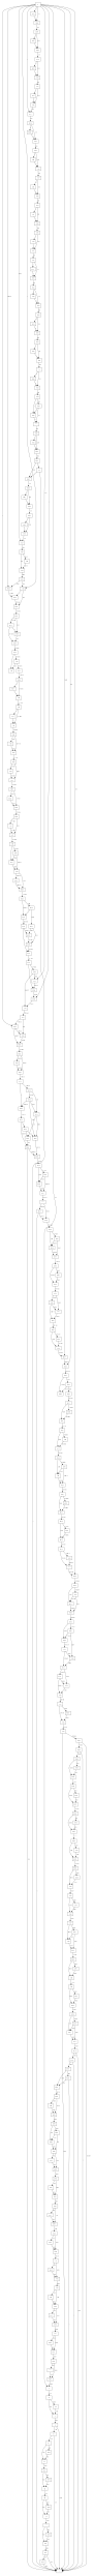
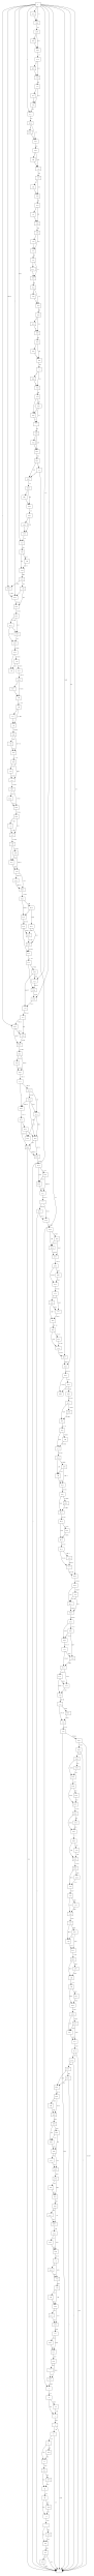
  digraph {
    fontname="Roboto Condensed"
    rankdir=TB
    node [fontname="Roboto Condensed" shape=rectangle]
    edge [fontname="Roboto Condensed"]
    2
    14
    35
    7411
    70
    1
    73
    91
    112
    9554
    133
    154
    9574
    184
    205
    9594
    247
    288
    9634
    437
    1982
    1983
    2078
    2099
    8555
    2118
    2139
    8575
    2151
    n30 [label=2182]
    8610
    2201
    2235
    2256
    5838
    2259
    2280
    5858
    2337
    2358
    5878
    2379
    2400
    8630
    2406
    2427
    8650
    2481
    2502
    8670
    2532
    2553
    5898
    2639
    2660
    5918
    2663
    2684
    8690
    2717
    2738
    5938
    2744
    2747
    5956
    2777
    2786
    2807
    8730
    2831
    2852
    5970
    3038
    3059
    6007
    3062
    3114
    6058
    3137
    3140
    3164
    9882
    3176
    3188
    9635
    3209
    6076
    3227
    3251
    6099
    3269
    3276
    3296
    3297
    3317
    3335
    3356
    6141
    3365
    3386
    6161
    3429
    3455
    6186
    3458
    3479
    9659
    3533
    3554
    6206
    3590
    3611
    6226
    3620
    3638
    3641
    3659
    3680
    6266
    3683
    3698
    6272
    3707
    6278
    3728
    8787
    3731
    3737
    3749
    3764
    3763
    3770
    3768
    3771
    3792
    3974
    3803
    3806
    3827
    6344
    3913
    3922
    4004
    3943
    6353
    4012
    3952
    4022
    3963
    4013
    4034
    4215
    4236
    6368
    4241
    4242
    4257
    6397
    4278
    4305
    8847
    4317
    4398
    4419
    8887
    4426
    4431
    4447
    4452
    4482
    4503
    8927
    4557
    4560
    4563
    4572
    4584
    4593
    4611
    4641
    6446
    4701
    4722
    6466
    4732
    4764
    6490
    4777
    4791
    4827
    6532
    4854
    4875
    6552
    4896
    4917
    9839
    4924
    4926
    4947
    6561
    4956
    5073
    5094
    6581
    5100
    5103
    5121
    5122
    5142
    5143
    5161
    5182
    9007
    5187
    5252
    5256
    5265
    5295
    9233
    5298
    5322
    9256
    5325
    5346
    9276
    5349
    5370
    6632
    5403
    5430
    6658
    5487
    5508
    9184
    5547
    5568
    6661
    5571
    5587
    5608
    6701
    5635
    5656
    n245 [label=6821]
    5720
    5741
    6731
    5751
    5813
    5818
    6751
    6802
    9280
    6829
    6850
    9044
    6859
    6865
    6880
    6886
    6907
    9084
    6916
    6937
    9366
    6940
    6997
    9422
    7024
    7045
    9104
    7135
    7176
    9462
    7187
    7208
    9482
    7238
    9511
    7247
    7271
    9534
    7325
    7346
    9124
    8535
    0
    2 -> 14 [label=4010]
    14 -> 35 [label=582]
    14 -> 7411 [label=3428]
    35 -> 70 [label=4010]
    7411 -> 35 [label=3428]
    70 -> 1 [label=1840]
    70 -> 73 [label=2170]
    73 -> 1 [label=765]
    73 -> 91 [label=1405]
    91 -> 112 [label=582]
    91 -> 9554 [label=823]
    112 -> 133 [label=1405]
    9554 -> 112 [label=823]
    133 -> 154 [label=582]
    133 -> 9574 [label=823]
    154 -> 184 [label=1405]
    9574 -> 154 [label=823]
    184 -> 205 [label=582]
    184 -> 9594 [label=823]
    205 -> 247 [label=1405]
    9594 -> 205 [label=823]
    247 -> 288 [label=582]
    247 -> 9634 [label=823]
    288 -> 437 [label=1405]
    9634 -> 288 [label=823]
    437 -> 1 [label=823]
    437 -> 1982 [label=582]
    1982 -> 1 [label=582]
    1983 -> 2078 [label=325]
    2078 -> 2099 [label=324]
    2078 -> 8555 [label=1]
    2099 -> 2118 [label=325]
    8555 -> 2099 [label=1]
    2118 -> 2139 [label=324]
    2118 -> 8575 [label=1]
    2139 -> 2151 [label=325]
    8575 -> 2139 [label=1]
    2151 -> n30 [label=324]
    2151 -> 8610 [label=1]
    n30 -> 2201 [label=325]
    8610 -> n30 [label=1]
    2201 -> 2235 [label=326]
    2235 -> 2256 [label=324]
    2235 -> 5838 [label=2]
    2256 -> 2259 [label=326]
    5838 -> 2256 [label=2]
    2259 -> 2280 [label=324]
    2259 -> 5858 [label=2]
    2280 -> 2337 [label=326]
    5858 -> 2280 [label=2]
    2337 -> 2358 [label=324]
    2337 -> 5878 [label=2]
    2358 -> 2379 [label=326]
    5878 -> 2358 [label=2]
    2379 -> 2400 [label=325]
    2379 -> 8630 [label=1]
    2400 -> 2406 [label=326]
    8630 -> 2400 [label=1]
    2406 -> 2427 [label=325]
    2406 -> 8650 [label=1]
    2427 -> 2481 [label=326]
    8650 -> 2427 [label=1]
    2481 -> 2502 [label=325]
    2481 -> 8670 [label=1]
    2502 -> 2532 [label=326]
    8670 -> 2502 [label=1]
    2532 -> 2553 [label=324]
    2532 -> 5898 [label=2]
    2553 -> 2639 [label=326]
    5898 -> 2553 [label=2]
    2639 -> 2660 [label=324]
    2639 -> 5918 [label=2]
    2660 -> 2663 [label=326]
    5918 -> 2660 [label=2]
    2663 -> 2684 [label=325]
    2663 -> 8690 [label=1]
    2684 -> 2717 [label=326]
    8690 -> 2684 [label=1]
    2717 -> 2738 [label=324]
    2717 -> 5938 [label=2]
    2738 -> 2744 [label=326]
    5938 -> 2738 [label=2]
    2744 -> 2747 [label=325]
    2744 -> 5956 [label=1]
    2747 -> 5956 [label=1]
    2747 -> 2777 [label=324]
    5956 -> 2777 [label=2]
    2777 -> 2786 [label=326]
    2786 -> 2807 [label=325]
    2786 -> 8730 [label=1]
    2807 -> 2831 [label=326]
    8730 -> 2807 [label=1]
    2831 -> 2852 [label=324]
    2831 -> 5970 [label=2]
    2852 -> 3038 [label=325]
    5970 -> 1 [label=1]
    5970 -> 2852 [label=1]
    3038 -> 3059 [label=324]
    3038 -> 6007 [label=1]
    3059 -> 3062 [label=325]
    6007 -> 3059 [label=1]
    3062 -> 3114 [label=324]
    3062 -> 6058 [label=1]
    3114 -> 3137 [label=325]
    6058 -> 3114 [label=1]
    3137 -> 3140 [label=2988]
    3140 -> 3164 [label=325]
    3140 -> 9882 [label=2663]
    3164 -> 3176 [label=2988]
    9882 -> 3164 [label=2663]
    3176 -> 3188 [label=325]
    3176 -> 9635 [label=2663]
    3188 -> 3209 [label=324]
    3188 -> 6076 [label=1]
    9635 -> 6076 [label=271480]
    3209 -> 3227 [label=271806]
    6076 -> 3209 [label=271482]
    3227 -> 3251 [label=324]
    3227 -> 6099 [label=271482]
    3251 -> 3269 [label=325]
    6099 -> 3251 [label=1]
    6099 -> 3269 [label=271481]
    3269 -> 3276 [label=271806]
    3276 -> 3296 [label=271805]
    3276 -> 3297 [label=1]
    3296 -> 3297 [label=324]
    3296 -> 3317 [label=271481]
    3317 -> 3335 [label=271806]
    3335 -> 3356 [label=271805]
    3335 -> 6141 [label=1]
    3356 -> 3365 [label=271806]
    6141 -> 3356 [label=1]
    3365 -> 3386 [label=271805]
    3365 -> 6161 [label=1]
    3386 -> 3429 [label=279464]
    6161 -> 3386 [label=1]
    3429 -> 3455 [label=269141]
    3429 -> 6186 [label=2665]
    3455 -> 3458 [label=271806]
    6186 -> 3455 [label=2665]
    3458 -> 3479 [label=2989]
    3458 -> 9659 [label=268817]
    3479 -> 3533 [label=271806]
    9659 -> 3479 [label=268817]
    3533 -> 3554 [label=269141]
    3533 -> 6206 [label=2665]
    3554 -> 3590 [label=271806]
    6206 -> 3554 [label=2665]
    3590 -> 3611 [label=324]
    3590 -> 6226 [label=271482]
    3611 -> 3620 [label=271806]
    6226 -> 3611 [label=271482]
    3620 -> 3638 [label=271805]
    3620 -> 3641 [label=1]
    3638 -> 3641 [label=2988]
    3638 -> 3659 [label=268817]
    3641 -> 3659 [label=2989]
    3659 -> 3680 [label=2988]
    3659 -> 6266 [label=268818]
    3680 -> 3683 [label=271806]
    6266 -> 3680 [label=268818]
    3683 -> 3698 [label=2989]
    3683 -> 6272 [label=268817]
    3698 -> 6272 [label=1]
    3698 -> 3707 [label=2988]
    6272 -> 6278 [label=268818]
    3707 -> 3728 [label=324]
    3707 -> 8787 [label=2664]
    6278 -> 8787 [label=268817]
    6278 -> 3731 [label=1]
    3728 -> 3731 [label=271805]
    8787 -> 3728 [label=271481]
    3731 -> 3737 [label=271806]
    3737 -> 3749 [label=271805]
    3737 -> 3764 [label=1]
    3749 -> 3763 [label=2988]
    3749 -> 3770 [label=268817]
    3764 -> 3768 [label=10646]
    3763 -> 3764 [label=10645]
    3770 -> 3771 [label=279464]
    3768 -> 3770 [label=10647]
    3771 -> 3792 [label=200]
    3771 -> 3974 [label=279264]
    3792 -> 3803 [label=10648]
    3974 -> 3792 [label=10448]
    3974 -> 3803 [label=268817]
    3803 -> 3806 [label=279465]
    3806 -> 3827 [label=10647]
    3806 -> 6344 [label=268818]
    3827 -> 3913 [label=279465]
    6344 -> 3827 [label=268818]
    3913 -> 3922 [label=279464]
    3913 -> 4004 [label=1]
    3922 -> 3943 [label=324]
    3922 -> 6353 [label=279140]
    4004 -> 4012 [label=268819]
    3943 -> 3952 [label=324]
    3943 -> 4022 [label=2664]
    6353 -> 4004 [label=268818]
    6353 -> 3943 [label=2664]
    6353 -> 4022 [label=7658]
    4012 -> 3963 [label=268817]
    4012 -> 4013 [label=2]
-   3952 -> 3963 [label=325]
+   4022 -> 3963 [label=325]
    4022 -> 4034 [label=10323]
    3963 -> 1 [label=324]
    3963 -> 4034 [label=268818]
    4013 -> 3952 [label=1]
    4013 -> 4022 [label=1]
    4034 -> 4215 [label=279141]
    4215 -> 4236 [label=7659]
    4215 -> 6368 [label=271482]
    4236 -> 4241 [label=10323]
    6368 -> 4236 [label=2664]
    6368 -> 4241 [label=268818]
    4241 -> 4242 [label=279141]
    4242 -> 4257 [label=10323]
    4242 -> 6397 [label=268818]
    4257 -> 4278 [label=279140]
    6397 -> 1 [label=1]
    6397 -> 4257 [label=268817]
    4278 -> 4305 [label=7659]
    4278 -> 8847 [label=271481]
    4305 -> 4317 [label=276476]
    8847 -> 4305 [label=268817]
    8847 -> 4317 [label=2664]
    4317 -> 4398 [label=279140]
    4398 -> 4419 [label=276476]
    4398 -> 8887 [label=2664]
    4419 -> 4426 [label=279140]
    8887 -> 4419 [label=2664]
    4426 -> 4431 [label=276476]
    4426 -> 4447 [label=2664]
    4431 -> 4447 [label=7659]
    4431 -> 4452 [label=268817]
    4447 -> 4452 [label=10323]
    4452 -> 4482 [label=279140]
    4482 -> 4503 [label=7659]
    4482 -> 8927 [label=271481]
    4503 -> 4557 [label=279140]
    8927 -> 4503 [label=271481]
    4557 -> 4560 [label=280950]
    4560 -> 4563 [label=281745]
    4563 -> 4572 [label=9499]
    4563 -> 4584 [label=272246]
    4572 -> 4584 [label=7659]
    4572 -> 4593 [label=1840]
    4593 -> 4611 [label=281745]
    4611 -> 4641 [label=7659]
    4611 -> 6446 [label=274086]
    4641 -> 4701 [label=281745]
    6446 -> 4641 [label=274086]
    4701 -> 4722 [label=7659]
    4701 -> 6466 [label=274086]
    4722 -> 4732 [label=281745]
    6466 -> 4722 [label=274086]
    4732 -> 4764 [label=7659]
    4732 -> 6490 [label=274086]
    4764 -> 4777 [label=12928]
    6490 -> 4764 [label=5269]
    6490 -> 4777 [label=268817]
    4777 -> 4791 [label=281745]
    4791 -> 4827 [label=7659]
    4791 -> 6532 [label=274086]
    4827 -> 4854 [label=281745]
    6532 -> 4827 [label=274086]
    4854 -> 4875 [label=7659]
    4854 -> 6552 [label=274086]
    4875 -> 4896 [label=281745]
    6552 -> 4875 [label=274086]
    4896 -> 4917 [label=12928]
    4896 -> 9839 [label=268817]
    4917 -> 4924 [label=281745]
    9839 -> 4917 [label=268817]
    4924 -> 4926 [label=282568]
    4926 -> 4947 [label=7659]
    4926 -> 6561 [label=274909]
    4947 -> 4956 [label=279904]
    6561 -> 4947 [label=272245]
    6561 -> 4956 [label=2664]
    4956 -> 5073 [label=282568]
    5073 -> 5094 [label=7659]
    5073 -> 6581 [label=274909]
    5094 -> 5100 [label=279139]
    6581 -> 5094 [label=271480]
    6581 -> 5103 [label=3429]
    5100 -> 5103 [label=8482]
    5100 -> 5121 [label=270657]
    5103 -> 5121 [label=9499]
    5121 -> 5122 [label=274910]
    5121 -> 5142 [label=7658]
    5122 -> 5142 [label=6093]
    5122 -> 5143 [label=268817]
    5142 -> 5143 [label=13751]
    5143 -> 5161 [label=282568]
    5161 -> 5182 [label=279139]
    5161 -> 9007 [label=3429]
    5182 -> 5187 [label=282568]
    9007 -> 5182 [label=3429]
    5187 -> 1 [label=2663]
    5187 -> 5252 [label=279905]
    5252 -> 1 [label=268817]
    5252 -> 5256 [label=11088]
    5256 -> 1 [label=1]
    5256 -> 5265 [label=11087]
    5265 -> 5295 [label=10264]
    5265 -> 9233 [label=823]
    5295 -> 5298 [label=11087]
    9233 -> 5295 [label=823]
    5298 -> 5322 [label=10264]
    5298 -> 9256 [label=823]
    5322 -> 5325 [label=11087]
    9256 -> 5322 [label=823]
    5325 -> 5346 [label=10264]
    5325 -> 9276 [label=823]
    5346 -> 5349 [label=11911]
    9276 -> 5346 [label=823]
    5349 -> 5370 [label=8482]
    5349 -> 6632 [label=2605]
    5370 -> 5403 [label=11087]
    6632 -> 5370 [label=2605]
    5403 -> 5430 [label=8482]
    5403 -> 6658 [label=2605]
    5430 -> 5487 [label=11087]
    6658 -> 5430 [label=2605]
    5487 -> 5508 [label=2606]
    5487 -> 9184 [label=8481]
    5508 -> 5547 [label=11087]
    9184 -> 5508 [label=8481]
    5547 -> 5568 [label=8482]
    5547 -> 6661 [label=2605]
    5568 -> 5571 [label=9247]
    6661 -> 5568 [label=765]
    6661 -> 5571 [label=1840]
    5571 -> 5587 [label=11087]
    5587 -> 5608 [label=8482]
    5587 -> 6701 [label=2605]
    5608 -> 5635 [label=11087]
    6701 -> 5608 [label=2605]
    5635 -> 5656 [label=8482]
    5635 -> n245 [label=2605]
    5656 -> 5720 [label=11087]
    n245 -> 5656 [label=2605]
    5720 -> 5741 [label=824]
    5720 -> 6731 [label=10263]
    5741 -> 5751 [label=3429]
    6731 -> 5741 [label=2605]
    6731 -> 5751 [label=7658]
    5751 -> 5813 [label=11087]
    5813 -> 1 [label=7657]
    5813 -> 5818 [label=3430]
    5818 -> 1 [label=1]
    5818 -> 6751 [label=3429]
    6751 -> 6802 [label=2605]
    6751 -> 9280 [label=824]
    6802 -> 6829 [label=3428]
    9280 -> 1 [label=1]
    9280 -> 6802 [label=823]
    6829 -> 6850 [label=1840]
    6829 -> 9044 [label=1588]
    6850 -> 6859 [label=3428]
    9044 -> 6850 [label=1588]
    6859 -> 6865 [label=2605]
    6859 -> 6880 [label=823]
    6865 -> 6880 [label=1840]
    6865 -> 6886 [label=765]
    6880 -> 6886 [label=2663]
    6886 -> 6907 [label=2663]
    6886 -> 9084 [label=765]
    6907 -> 6916 [label=3428]
    9084 -> 6907 [label=765]
    6916 -> 6937 [label=2605]
    6916 -> 9366 [label=823]
    6937 -> 6940 [label=3428]
    9366 -> 6937 [label=823]
    6940 -> 6997 [label=2605]
    6940 -> 9422 [label=823]
    6997 -> 7024 [label=3428]
    9422 -> 6997 [label=823]
    7024 -> 7045 [label=2663]
    7024 -> 9104 [label=765]
    7045 -> 7135 [label=3428]
    9104 -> 7045 [label=765]
    7135 -> 7176 [label=2605]
    7135 -> 9462 [label=823]
    7176 -> 7187 [label=3428]
    9462 -> 7176 [label=823]
    7187 -> 7208 [label=2605]
    7187 -> 9482 [label=823]
    7208 -> 7238 [label=2605]
    7208 -> 9511 [label=823]
    9482 -> 7208 [label=823]
    7238 -> 7247 [label=3428]
    9511 -> 7238 [label=823]
    7247 -> 7271 [label=2605]
    7247 -> 9534 [label=823]
    7271 -> 7325 [label=3428]
    9534 -> 7271 [label=823]
    7325 -> 7346 [label=2663]
    7325 -> 9124 [label=765]
    7346 -> 2 [label=3428]
    9124 -> 7346 [label=765]
    8535 -> 1983 [label=1]
    0 -> 2 [label=582]
    0 -> 1983 [label=324]
    0 -> 2201 [label=1]
    0 -> 3137 [label=2663]
    0 -> 9635 [label=268817]
-   0 -> 3188 [label=1]
+   0 -> 6076 [label=1]
    0 -> 3763 [label=7657]
    0 -> 3768 [label=1]
    0 -> 3974 [label=1]
    0 -> 4557 [label=1840]
    0 -> 4560 [label=765]
    0 -> 4924 [label=823]
    0 -> 8535 [label=1]
  }
